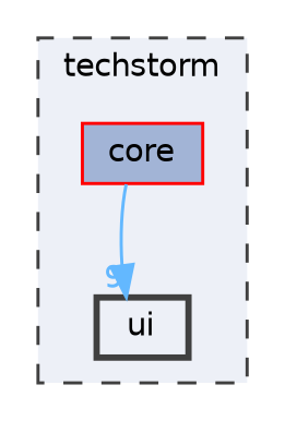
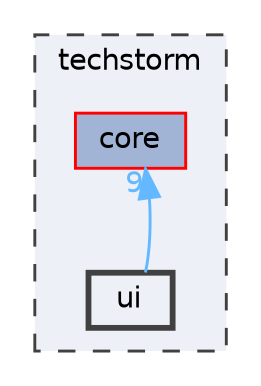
  digraph {
    compound=true
    node [fontname=Helvetica fontsize=10 shape=box]
    n1 [color=red fillcolor="#a2b4d6" height=0.2 label=core style=filled width=0.4]
    n2 [color=grey25 fillcolor="#edf0f7" height=0.2 label=ui style="filled,bold" width=0.4]
    subgraph cluster_1 {
      bgcolor="#edf0f7"
      fontname=Helvetica
      fontsize=10
      label=techstorm
      pencolor=grey25
      style="filled,dashed"
      n1
      n2
    }
-   n1 -> n2 [color=steelblue1 fontcolor=steelblue1 fontname=Helvetica fontsize=10 headlabel=9 labeldistance=1.5 labelfontname=Helvetica labelfontsize=10]
+   n2 -> n1 [color=steelblue1 fontcolor=steelblue1 fontname=Helvetica fontsize=10 headlabel=9 labeldistance=1.5 labelfontname=Helvetica labelfontsize=10]
  }
